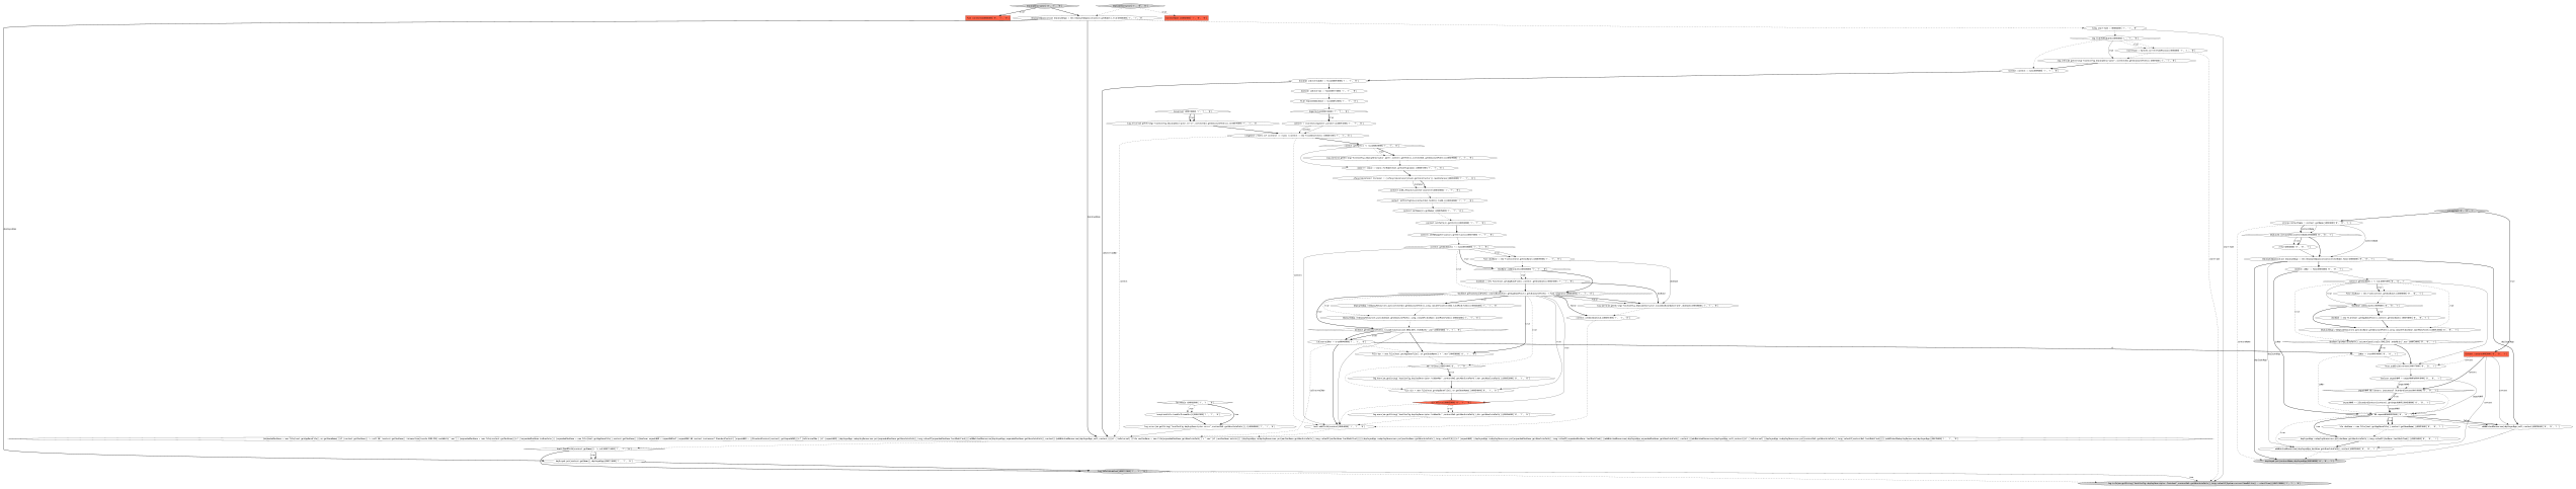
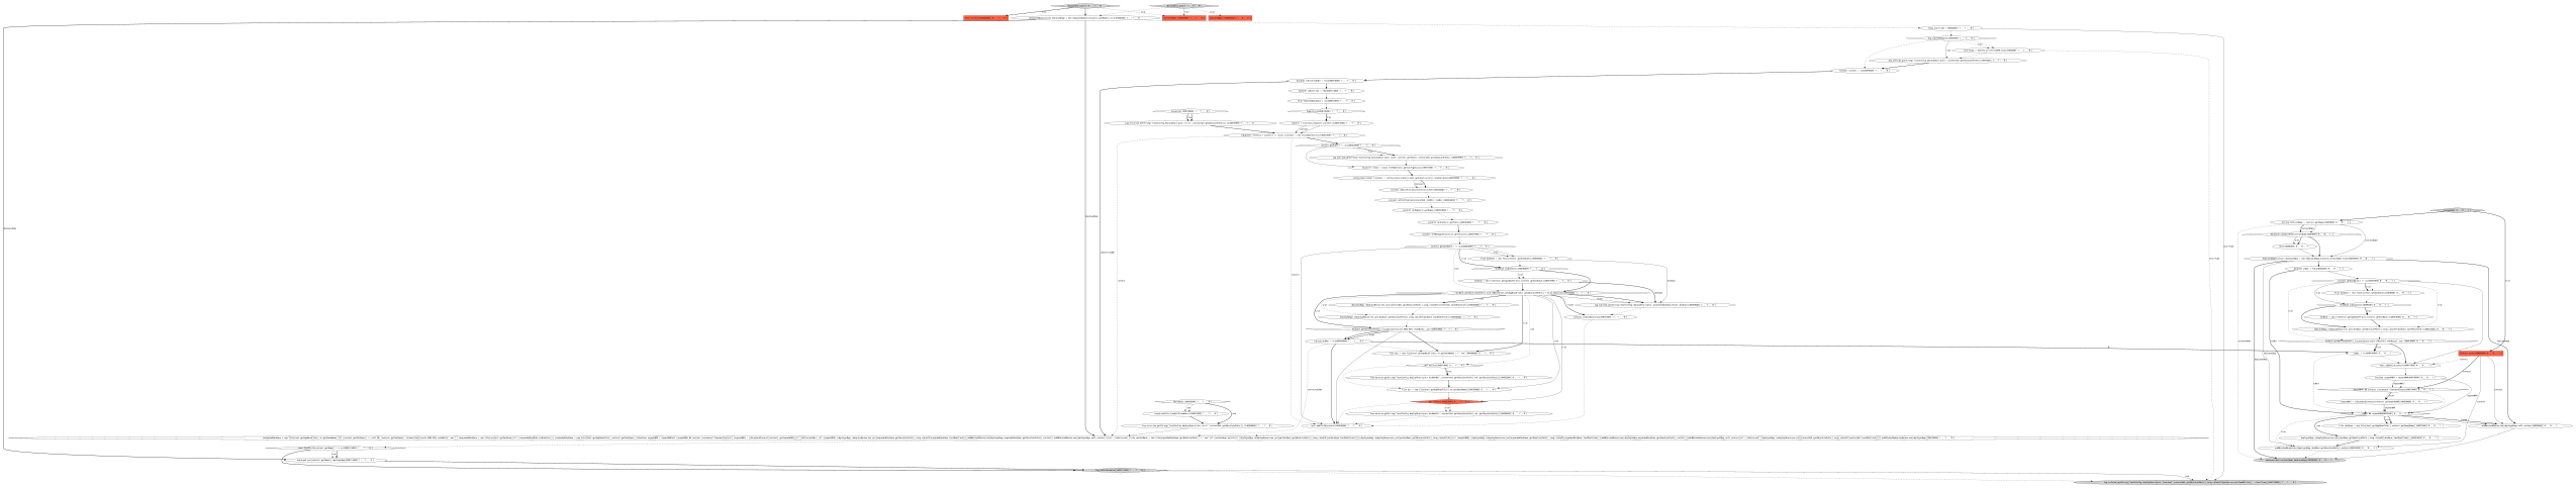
  digraph {
    fontname="Roboto Mono"
    node [fillcolor=white fontname="Roboto Mono" shape=ellipse style=filled]
    edge [fontname="Roboto Mono" style=bold]
    n1 [label="log.isInfoEnabled()@@@5@@@['1', '1', '0']" shape=diamond]
    n2 [label="Context context = null@@@9@@@['1', '1', '0']"]
    n3 [label="startTime = System.currentTimeMillis()@@@6@@@['1', '1', '0']"]
    n4 [label="log.info(sm.getString(\"hostConfig.deployDescriptor\",contextXml.getAbsolutePath()))@@@7@@@['1', '1', '0']"]
    n5 [label="boolean isExternalWar = false@@@10@@@['1', '1', '0']"]
    n6 [fillcolor=lightgray label="log.info(sm.getString(\"hostConfig.deployDescriptor.finished\",contextXml.getAbsolutePath(),Long.valueOf(System.currentTimeMillis() - startTime)))@@@118@@@['1', '1', '0']"]
    n7 [label="log.error(sm.getString(\"hostConfig.deployDescriptor.error\",contextXml.getAbsolutePath()),e)@@@19@@@['1', '1', '0']"]
    n8 [label="{digester.reset()if (context == null) {context = new FailedContext()}}@@@21@@@['1', '1', '0']"]
    n9 [label="{expandedDocBase = new File(host.getAppBaseFile(),cn.getBaseName())if (context.getDocBase() != null && !context.getDocBase().toLowerCase(Locale.ENGLISH).endsWith(\".war\")) {expandedDocBase = new File(context.getDocBase())if (!expandedDocBase.isAbsolute()) {expandedDocBase = new File(host.getAppBaseFile(),context.getDocBase())}}boolean unpackWAR = unpackWARsif (unpackWAR && context instanceof StandardContext) {unpackWAR = ((StandardContext)context).getUnpackWAR()}if (isExternalWar) {if (unpackWAR) {deployedApp.redeployResources.put(expandedDocBase.getAbsolutePath(),Long.valueOf(expandedDocBase.lastModified()))addWatchedResources(deployedApp,expandedDocBase.getAbsolutePath(),context)}{addWatchedResources(deployedApp,null,context)}}{if (!isExternal) {File warDocBase = new File(expandedDocBase.getAbsolutePath() + \".war\")if (warDocBase.exists()) {deployedApp.redeployResources.put(warDocBase.getAbsolutePath(),Long.valueOf(warDocBase.lastModified()))}{deployedApp.redeployResources.put(warDocBase.getAbsolutePath(),Long.valueOf(0))}}if (unpackWAR) {deployedApp.redeployResources.put(expandedDocBase.getAbsolutePath(),Long.valueOf(expandedDocBase.lastModified()))addWatchedResources(deployedApp,expandedDocBase.getAbsolutePath(),context)}{addWatchedResources(deployedApp,null,context)}if (!isExternal) {deployedApp.redeployResources.put(contextXml.getAbsolutePath(),Long.valueOf(contextXml.lastModified()))}}addGlobalRedeployResources(deployedApp)}@@@70@@@['1', '1', '0']"]
    n10 [label="host.addChild(context)@@@64@@@['1', '1', '0']"]
    n11 [label="context.getPath() != null@@@28@@@['1', '1', '0']" shape=diamond]
    n12 [label="Exception e@@@18@@@['1', '1', '0']" shape=diamond]
    n13 [label="war.exists()@@@51@@@['0', '1', '0']" shape=diamond]
    n14 [label="File dir = new File(host.getAppBaseFile(),cn.getBaseName())@@@54@@@['0', '1', '0']"]
    n15 [label="log.warn(sm.getString(\"hostConfig.deployDescriptor.hiddenWar\",contextXml.getAbsolutePath(),war.getAbsolutePath()))@@@52@@@['0', '1', '0']"]
    n16 [fillcolor=tomato label="dir.exists()@@@55@@@['0', '1', '0']" shape=diamond]
    n17 [label="docBase = new File(host.getAppBaseFile(),context.getDocBase())@@@41@@@['1', '1', '0']"]
    n18 [label="log.warn(sm.getString(\"hostConfig.deployDescriptor.localDocBaseSpecified\",docBase))@@@60@@@['1', '1', '0']"]
    n19 [label="!docBase.getCanonicalPath().startsWith(host.getAppBaseFile().getAbsolutePath() + File.separator)@@@43@@@['1', '1', '0']" shape=diamond]
    n20 [label="context.setDocBase(null)@@@61@@@['1', '1', '0']"]
    n21 [label="deployedApp.redeployResources.put(docBase.getAbsolutePath(),Long.valueOf(docBase.lastModified()))@@@46@@@['1', '1', '0']"]
    n22 [label="docBase.getAbsolutePath().toLowerCase(Locale.ENGLISH).endsWith(\".war\")@@@47@@@['1', '1', '0']" shape=diamond]
    n23 [label="File war = new File(host.getAppBaseFile(),cn.getBaseName() + \".war\")@@@50@@@['0', '1', '0']"]
    n24 [label="deployedApp.redeployResources.put(contextXml.getAbsolutePath(),Long.valueOf(contextXml.lastModified()))@@@45@@@['1', '1', '0']"]
    n25 [label="context.setPath(cn.getPath())@@@36@@@['1', '1', '0']"]
    n26 [label="context.setWebappVersion(cn.getVersion())@@@37@@@['1', '1', '0']"]
    n27 [label="context.getDocBase() != null@@@38@@@['1', '1', '0']" shape=diamond]
    n28 [label="isWar && unpackWAR@@@22@@@['0', '0', '1']" shape=diamond]
    n29 [label="deployedApp.redeployResources.put(docBase.getAbsolutePath(),Long.valueOf(docBase.lastModified()))@@@24@@@['0', '0', '1']"]
    n30 [label="addWatchedResources(deployedApp,null,context)@@@28@@@['0', '0', '1']"]
    n31 [label="File docBase = new File(host.getAppBaseFile(),context.getBaseName())@@@23@@@['0', '0', '1']"]
    n32 [label="addWatchedResources(deployedApp,docBase.getAbsolutePath(),context)@@@25@@@['0', '0', '1']"]
    n33 [fillcolor=lightgray label="deployed.put(contextName,deployedApp)@@@30@@@['0', '0', '1']"]
    n34 [label="deployed.put(context.getName(),deployedApp)@@@115@@@['1', '1', '0']"]
    n35 [fillcolor=lightgray label="log.isInfoEnabled()@@@117@@@['1', '1', '0']" shape=diamond]
    n36 [label="isExternalWar = true@@@48@@@['1', '1', '0']"]
    n37 [label="LifecycleListener listener = (LifecycleListener)clazz.getConstructor().newInstance()@@@32@@@['1', '1', '0']"]
    n38 [label="context.addLifecycleListener(listener)@@@33@@@['1', '1', '0']"]
    n39 [label="context.setConfigFile(contextXml.toURI().toURL())@@@34@@@['1', '1', '0']"]
    n40 [label="ExceptionUtils.handleThrowable(t)@@@67@@@['1', '1', '0']"]
    n41 [label="log.error(sm.getString(\"hostConfig.deployDescriptor.error\",contextXml.getAbsolutePath()),t)@@@68@@@['1', '1', '0']"]
    n42 [label="boolean isExternal = false@@@11@@@['1', '1', '0']"]
    n43 [label="host.findChild(context.getName()) != null@@@114@@@['1', '1', '0']" shape=diamond]
    n44 [label="log.warn(sm.getString(\"hostConfig.deployDescriptor.hiddenDir\",contextXml.getAbsolutePath(),dir.getAbsolutePath()))@@@56@@@['0', '1', '0']"]
    n45 [label="Class<?> clazz = Class.forName(host.getConfigClass())@@@31@@@['1', '1', '0']"]
    n46 [label="log.warn(sm.getString(\"hostConfig.deployDescriptor.path\",context.getPath(),contextXml.getAbsolutePath()))@@@29@@@['1', '1', '0']"]
    n47 [label="deployedApp.redeployResources.put(docBase.getAbsolutePath(),Long.valueOf(docBase.lastModified()))@@@12@@@['0', '0', '1']"]
    n48 [label="docBase.getAbsolutePath().toLowerCase(Locale.ENGLISH).endsWith(\".war\")@@@13@@@['0', '0', '1']" shape=diamond]
    n49 [label="isWar = true@@@14@@@['0', '0', '1']"]
    n50 [label="host.addChild(context)@@@17@@@['0', '0', '1']"]
    n51 [fillcolor=lightgray label="deployDescriptor['0', '1', '0']" shape=diamond]
    n52 [label="DeployedApplication deployedApp = new DeployedApplication(cn.getName(),true)@@@3@@@['1', '1', '0']"]
+   n53 [fillcolor=tomato label="ContextName cn@@@2@@@['1', '1', '0']" shape=box]
    n54 [fillcolor=tomato label="File contextXml@@@2@@@['0', '1', '0']" shape=box]
    n55 [label="long startTime = 0@@@4@@@['1', '1', '0']"]
    n56 [label="context = (Context)digester.parse(fis)@@@16@@@['1', '1', '0']"]
    n57 [label="boolean unpackWAR = unpackWARs@@@18@@@['0', '0', '1']"]
    n58 [label="File expandedDocBase = null@@@12@@@['1', '1', '0']"]
    n59 [label="digesterLock@@@14@@@['1', '1', '0']" shape=diamond]
    n60 [label="!docBase.isAbsolute()@@@40@@@['1', '1', '0']" shape=diamond]
    n61 [label="File docBase = new File(context.getDocBase())@@@39@@@['1', '1', '0']"]
    n62 [fillcolor=lightgray label="deployDescriptor['1', '0', '0']" shape=diamond]
    n63 [fillcolor=tomato label="ContextName cn@@@2@@@['1', '0', '0']" shape=box]
    n64 [label="unpackWAR && context instanceof StandardContext@@@19@@@['0', '0', '1']" shape=diamond]
    n65 [label="unpackWAR = ((StandardContext)context).getUnpackWAR()@@@20@@@['0', '0', '1']"]
    n66 [label="String contextName = context.getName()@@@3@@@['0', '0', '1']"]
    n67 [label="deployed.containsKey(contextName)@@@4@@@['0', '0', '1']" shape=diamond]
    n68 [label="DeployedApplication deployedApp = new DeployedApplication(contextName,false)@@@5@@@['0', '0', '1']"]
    n69 [label="return@@@4@@@['0', '0', '1']"]
    n70 [label="boolean isWar = false@@@6@@@['0', '0', '1']"]
    n71 [label="context.setName(cn.getName())@@@35@@@['1', '1', '0']"]
    n72 [label="File docBase = new File(context.getDocBase())@@@8@@@['0', '0', '1']"]
    n73 [label="!docBase.isAbsolute()@@@9@@@['0', '0', '1']" shape=diamond]
    n74 [label="docBase = new File(host.getAppBaseFile(),context.getDocBase())@@@10@@@['0', '0', '1']"]
    n75 [label="context.getDocBase() != null@@@7@@@['0', '0', '1']" shape=diamond]
    n76 [label="Throwable t@@@66@@@['1', '1', '0']" shape=diamond]
    n77 [fillcolor=lightgray label="manageApp['0', '0', '1']" shape=diamond]
    n78 [fillcolor=tomato label="Context context@@@2@@@['0', '0', '1']" shape=box]
    n1 -> n2 [style=dashed]
    n1 -> n3 [label=true style=dashed]
    n1 -> n3 [style=dashed]
    n1 -> n4 [label=true style=solid]
    n2 -> n5
    n3 -> n4 [style=dashed]
    n3 -> n6 [label=startTime style=dashed]
    n4 -> n2
    n5 -> n9 [label=isExternalWar]
    n5 -> n42
    n7 -> n8
    n8 -> n9 [label=context style=dashed]
    n8 -> n10 [label=context style=dashed]
    n8 -> n11
    n9 -> n43 [style=dashed]
    n10 -> n9 [style=dashed]
    n11 -> n45 [style=solid]
    n11 -> n46
    n11 -> n46 [label=true style=dashed]
    n12 -> n7 [label=true]
    n12 -> n7
    n13 -> n14 [style=dashed]
    n13 -> n15 [style=dashed]
    n13 -> n15 [label=true]
    n14 -> n16 [style=solid]
    n15 -> n14
    n16 -> n10 [style=dashed]
    n16 -> n44 [style=dashed]
    n16 -> n44 [label=true style=dashed]
    n17 -> n18 [label=docBase]
    n17 -> n19
    n18 -> n20 [style=dashed]
    n19 -> n13 [label=true style=dashed]
    n19 -> n14 [label=true style=solid]
    n19 -> n16 [label=true style=solid]
    n19 -> n18
    n19 -> n18 [label=false style=solid]
    n19 -> n20 [label=false]
    n19 -> n21 [label=true style=dashed]
    n19 -> n22 [label=true]
    n19 -> n23 [label=true]
    n19 -> n24 [label=true]
    n20 -> n10 [style=dashed]
    n21 -> n22 [style=dashed]
    n22 -> n10 [style=solid]
    n22 -> n23
    n22 -> n36
    n22 -> n36 [label=true]
    n23 -> n13 [style=dashed]
    n24 -> n21 [style=dashed]
    n25 -> n26
    n26 -> n27 [style=solid]
    n27 -> n10 [style=solid]
    n27 -> n19 [label=true style=dashed]
    n27 -> n60 [label=true]
    n27 -> n61 [label=true style=solid]
    n27 -> n61 [style=solid]
    n28 -> n29 [label=true]
    n28 -> n30 [label=false]
    n28 -> n30 [style=solid]
    n28 -> n31 [label=true]
    n28 -> n31
    n28 -> n32 [label=true style=dashed]
    n29 -> n32
    n30 -> n33 [style=solid]
    n31 -> n29 [style=dashed]
    n32 -> n33 [style=dashed]
    n34 -> n35
    n35 -> n6 [label=true style=solid]
    n35 -> n6 [style=dashed]
    n36 -> n9 [label=isExternalWar style=dashed]
    n36 -> n10
    n36 -> n23 [style=dashed]
    n36 -> n49 [label=0]
    n37 -> n38 [label=listener style=solid]
    n37 -> n38
    n38 -> n39 [style=dashed]
    n39 -> n71 [style=dashed]
    n40 -> n41
    n41 -> n9 [style=solid]
    n42 -> n58 [style=solid]
    n43 -> n34
    n43 -> n34 [label=true style=dashed]
    n43 -> n35
    n44 -> n10 [style=dashed]
    n45 -> n37
    n46 -> n45 [style=solid]
    n47 -> n48 [style=dashed]
    n48 -> n49 [label=true]
    n48 -> n49 [style=solid]
    n48 -> n50
    n49 -> n28 [label=isWar style=dashed]
    n49 -> n50 [style=dashed]
    n50 -> n57 [style=solid]
    n51 -> n52
+   n51 -> n53 [label=true style=dashed]
    n51 -> n54 [label=true]
    n52 -> n9 [label=deployedApp]
    n52 -> n34 [label=deployedApp]
    n52 -> n55 [style=dashed]
    n55 -> n1 [style=dashed]
    n55 -> n6 [label=startTime style=solid]
    n56 -> n8 [style=solid]
    n56 -> n8 [label=context style=solid]
    n57 -> n28 [label=unpackWAR style=solid]
    n57 -> n64 [label=unpackWAR style=solid]
    n57 -> n64 [style=dashed]
    n58 -> n59 [style=solid]
    n59 -> n56 [style=dashed]
    n59 -> n56 [label=true]
    n60 -> n17 [label=true style=dashed]
    n60 -> n17 [style=dashed]
    n60 -> n19
    n61 -> n18 [label=docBase style=solid]
    n61 -> n60 [style=dashed]
    n62 -> n52 [style=dashed]
+   n62 -> n53 [label=true style=solid]
    n62 -> n63 [label=true style=dashed]
    n64 -> n28 [style=dashed]
    n64 -> n65 [label=true]
    n64 -> n65 [style=dashed]
    n65 -> n28 [style=dashed]
    n65 -> n28 [label=unpackWAR style=solid]
    n66 -> n33 [label=contextName style=dashed]
    n66 -> n67 [style=solid]
    n66 -> n67 [label=contextName]
    n66 -> n68 [label=contextName style=solid]
    n67 -> n68
    n67 -> n69
    n67 -> n69 [label=true style=solid]
    n68 -> n30 [label=deployedApp]
    n68 -> n32 [label=deployedApp style=solid]
    n68 -> n33 [label=deployedApp]
    n68 -> n70
    n69 -> n68 [style=solid]
    n70 -> n28 [label=isWar]
    n70 -> n75 [style=solid]
    n71 -> n25 [style=dashed]
    n72 -> n73 [style=dashed]
    n73 -> n47
    n73 -> n74 [label=true]
    n73 -> n74 [style=dashed]
    n74 -> n47
    n75 -> n47 [label=true style=dashed]
    n75 -> n48 [label=true style=dashed]
    n75 -> n50 [style=solid]
    n75 -> n72 [style=dashed]
    n75 -> n72 [label=true]
    n75 -> n73 [label=true style=solid]
    n76 -> n40 [label=true style=dashed]
    n76 -> n40 [style=dashed]
    n76 -> n41 [label=true]
    n77 -> n66
    n77 -> n78 [label=true]
    n78 -> n30 [label=context style=solid]
    n78 -> n32 [label=context style=solid]
    n78 -> n50 [label=context style=dashed]
    n78 -> n64 [label=context]
  }
